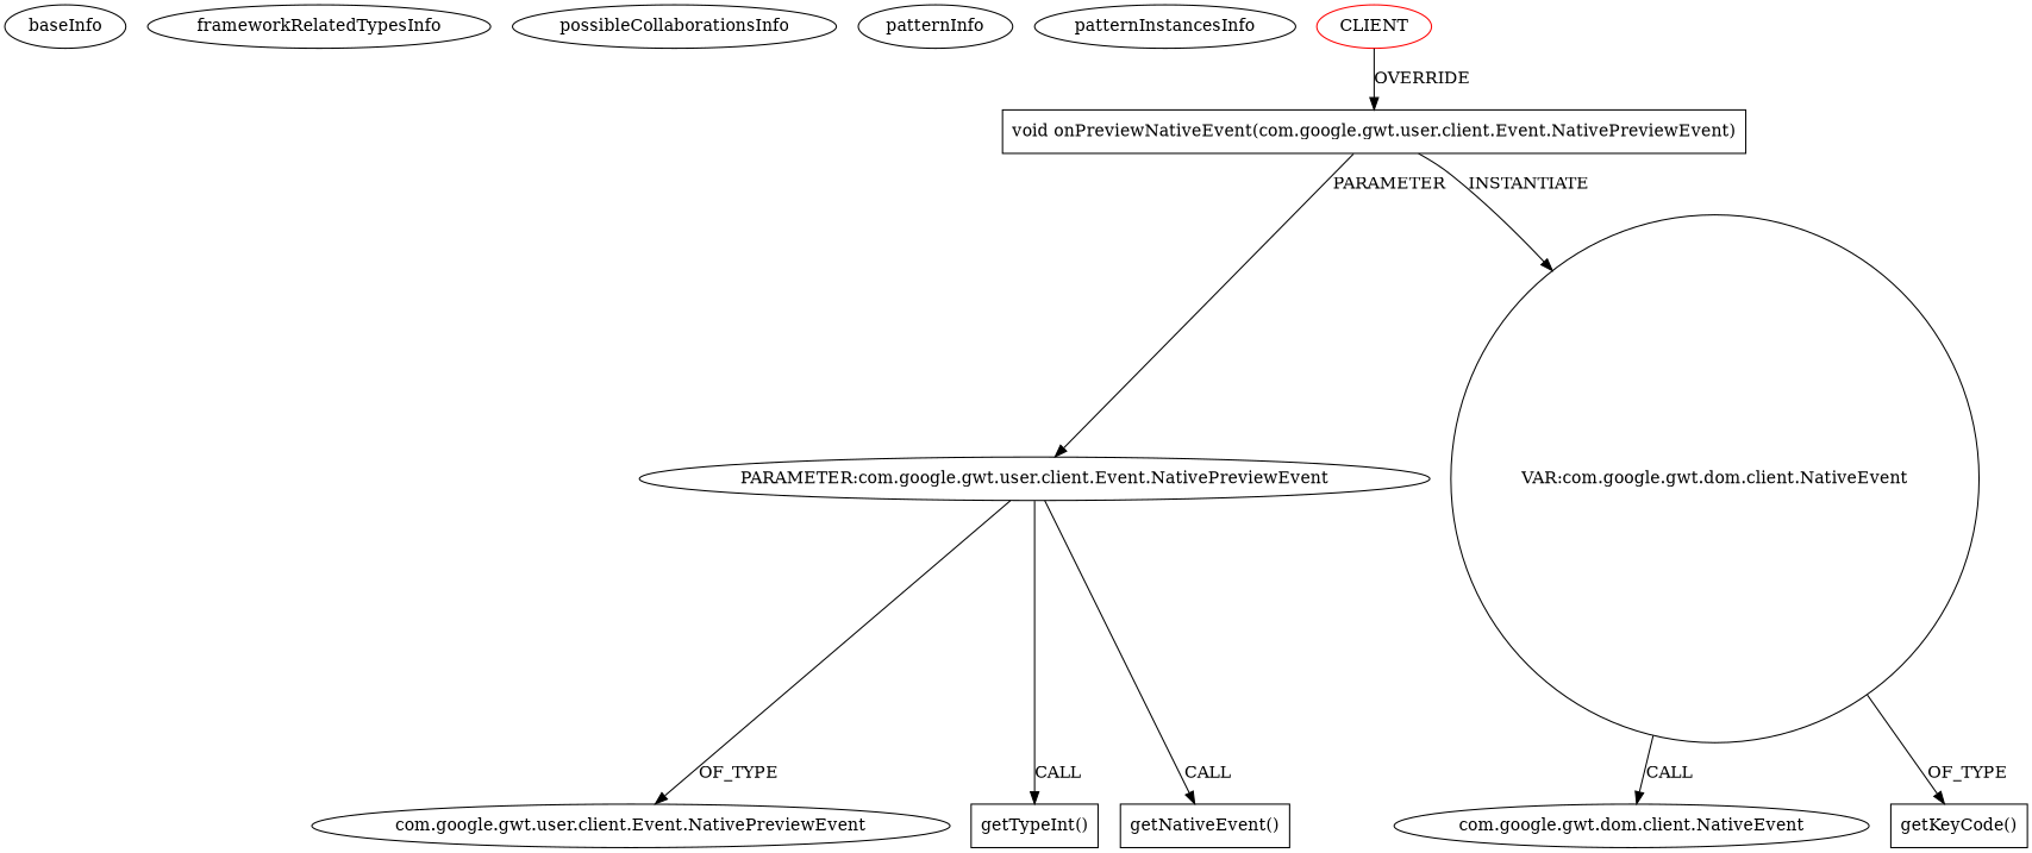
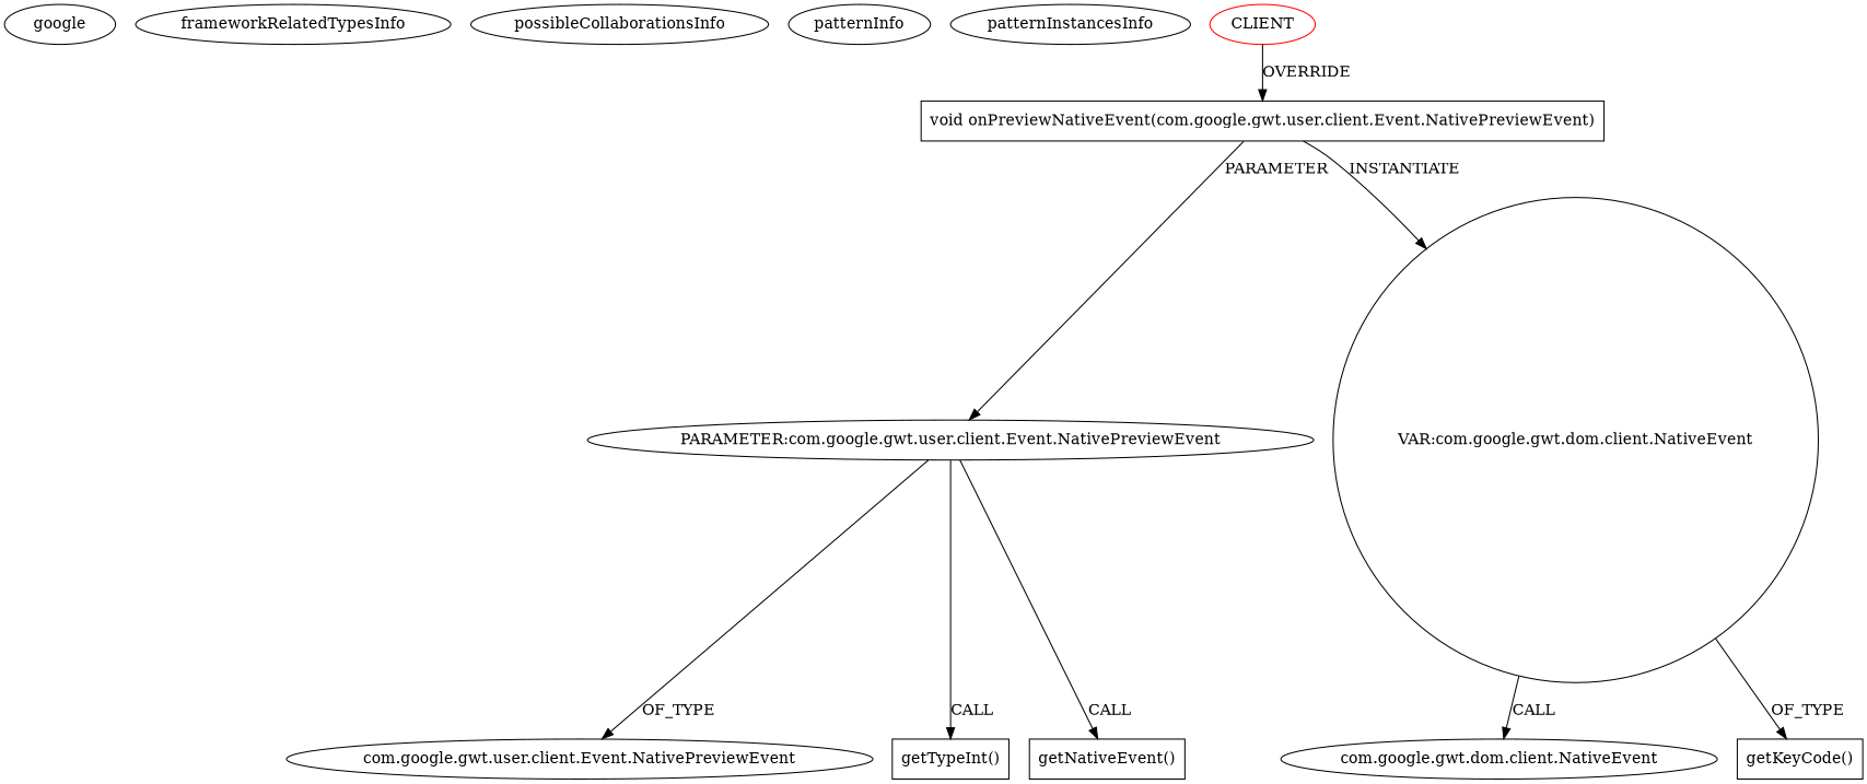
  digraph {
    node [isFrameworkType=false]
-   baseInfo [category=pattern graphId=1537 isAnonymous=false possibleRelation=false isFrameworkType=""]
+   baseInfo [category=pattern graphId=1537 isAnonymous=false possibleRelation=false label=google isFrameworkType=""]
    frameworkRelatedTypesInfo [isFrameworkType=""]
    possibleCollaborationsInfo [isFrameworkType=""]
    patternInfo [frequency=2.0 patternRootClient=0 isFrameworkType=""]
    patternInstancesInfo [0="MainMain-ChatCafeine~/MainMain-ChatCafeine/ChatCafeine-master/ChatCafeine/src/sources/client/vue/coffeeRoom/DialogBoxVueUser.java~DialogBoxVueUser~261" 1="joshuahe-MyWar~/joshuahe-MyWar/MyWar-master/src/com/joshua/client/MyWarController.java~MyWarController~3301" isFrameworkType=""]
    n6 [label="PARAMETER:com.google.gwt.user.client.Event.NativePreviewEvent" vertexType=PARAMETER_DECLARATION]
    n7 [label="com.google.gwt.user.client.Event.NativePreviewEvent" vertexType=FRAMEWORK_CLASS_TYPE]
    n8 [label="getTypeInt()" shape=box vertexType=INSIDE_CALL]
    n9 [label="getNativeEvent()" shape=box vertexType=INSIDE_CALL]
    n10 [label="void onPreviewNativeEvent(com.google.gwt.user.client.Event.NativePreviewEvent)" shape=box vertexType=OVERRIDING_METHOD_DECLARATION]
    n11 [label="VAR:com.google.gwt.dom.client.NativeEvent" shape=circle vertexType=VARIABLE_EXPRESION]
    n12 [label="com.google.gwt.dom.client.NativeEvent" vertexType=FRAMEWORK_CLASS_TYPE]
    n13 [label="getKeyCode()" shape=box vertexType=INSIDE_CALL]
    n14 [color=red label=CLIENT vertexType=ROOT_CLIENT_CLASS_DECLARATION]
    n6 -> n7 [label=OF_TYPE]
    n6 -> n8 [label=CALL]
    n6 -> n9 [label=CALL]
    n10 -> n6 [label=PARAMETER]
    n10 -> n11 [label=INSTANTIATE]
    n11 -> n12 [label=CALL]
    n11 -> n13 [label=OF_TYPE]
    n14 -> n10 [label=OVERRIDE]
  }
